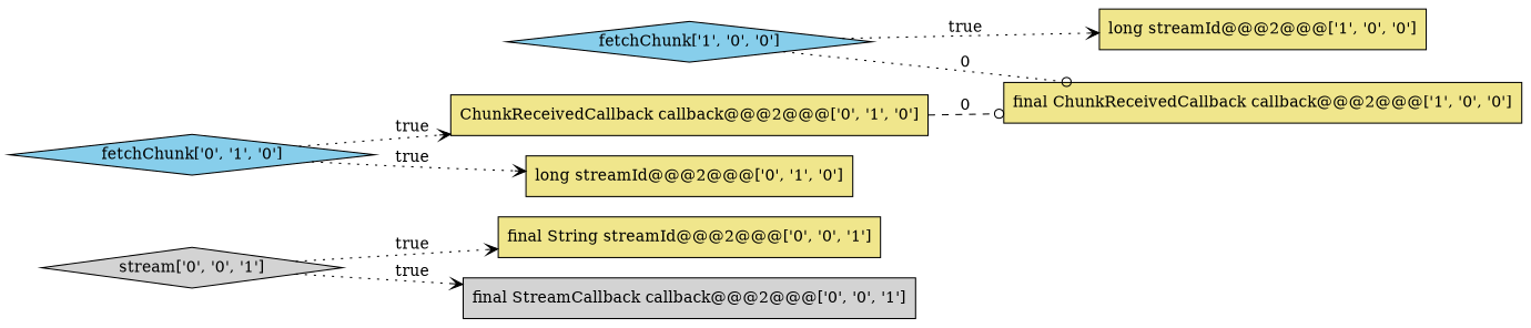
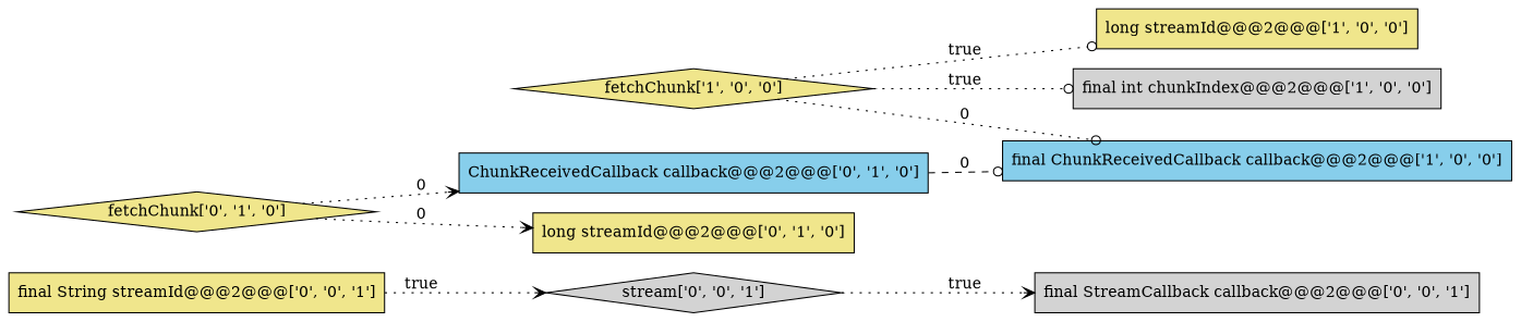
  digraph {
    rankdir=LR
    node [fillcolor=khaki shape=box style=filled]
    edge [arrowhead=vee style=dotted]
    n1 [fillcolor=lightgrey label="stream['0', '0', '1']" shape=diamond]
    n2 [label="final String streamId@@@2@@@['0', '0', '1']"]
    n3 [fillcolor=lightgrey label="final StreamCallback callback@@@2@@@['0', '0', '1']"]
    n4 [label="long streamId@@@2@@@['1', '0', '0']"]
-   n5 [fillcolor=skyblue label="fetchChunk['1', '0', '0']" shape=diamond]
-   n7 [label="final ChunkReceivedCallback callback@@@2@@@['1', '0', '0']"]
-   n8 [label="ChunkReceivedCallback callback@@@2@@@['0', '1', '0']"]
+   n5 [label="fetchChunk['1', '0', '0']" shape=diamond]
+   n6 [fillcolor=lightgrey label="final int chunkIndex@@@2@@@['1', '0', '0']"]
+   n7 [fillcolor=skyblue label="final ChunkReceivedCallback callback@@@2@@@['1', '0', '0']"]
+   n8 [fillcolor=skyblue label="ChunkReceivedCallback callback@@@2@@@['0', '1', '0']"]
    n9 [label="long streamId@@@2@@@['0', '1', '0']"]
-   n10 [fillcolor=skyblue label="fetchChunk['0', '1', '0']" shape=diamond]
-   n1 -> n2 [label=true]
+   n10 [label="fetchChunk['0', '1', '0']" shape=diamond]
+   n2 -> n1 [label=true]
    n1 -> n3 [label=true]
-   n5 -> n4 [label=true]
+   n5 -> n4 [arrowhead=odot label=true]
+   n5 -> n6 [arrowhead=odot label=true]
    n5 -> n7 [arrowhead=odot label=0]
    n8 -> n7 [arrowhead=odot label=0 style=dashed]
-   n10 -> n8 [label=true]
-   n10 -> n9 [label=true]
+   n10 -> n8 [label=0]
+   n10 -> n9 [label=0]
  }
